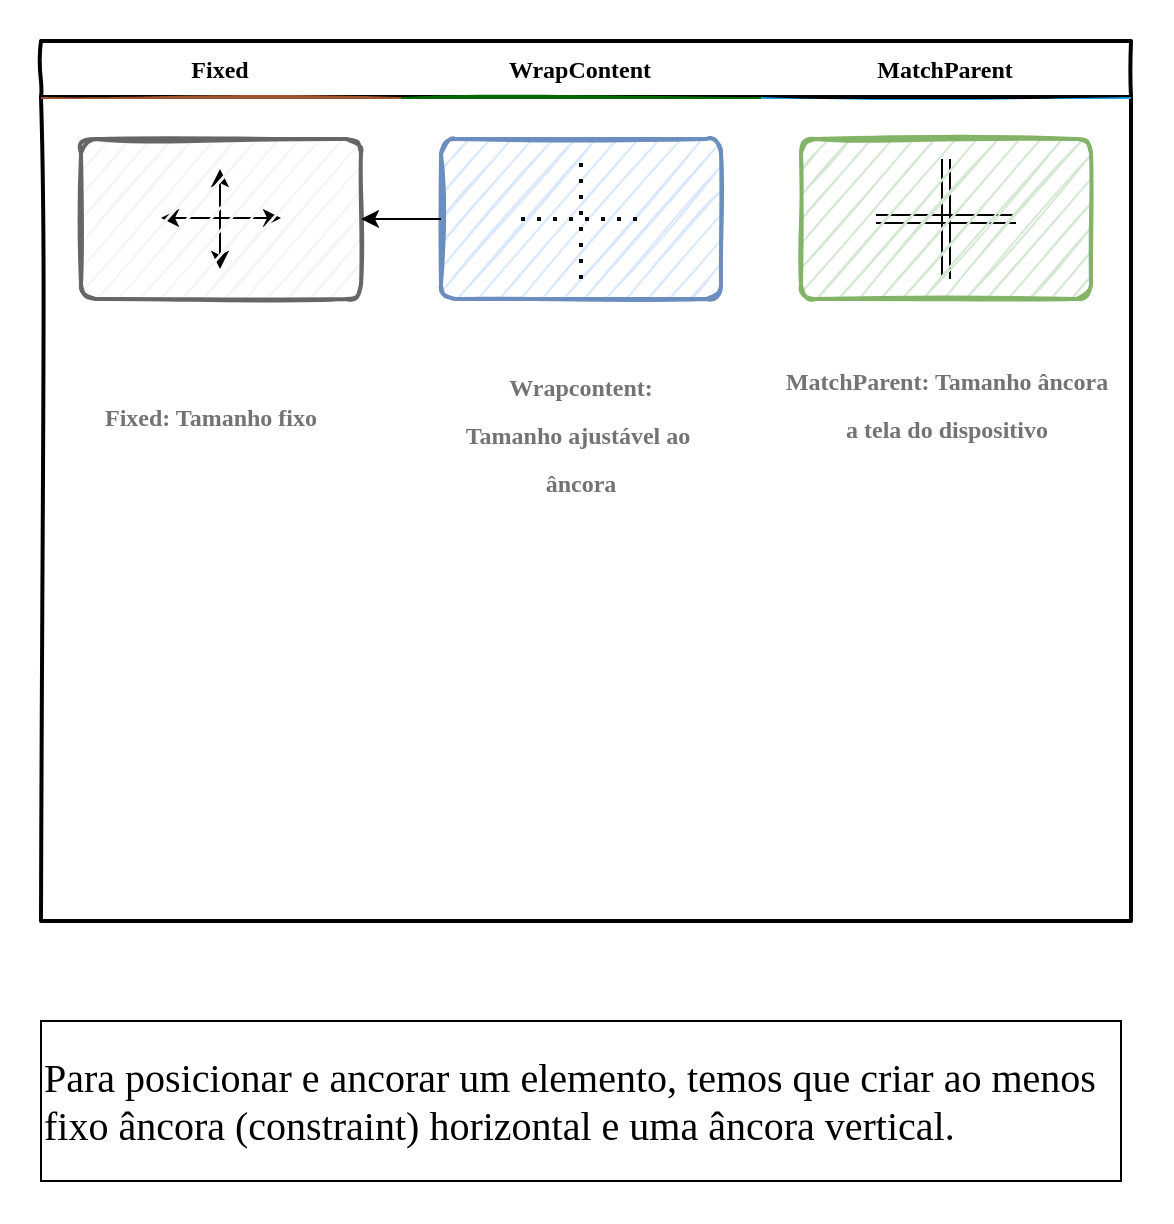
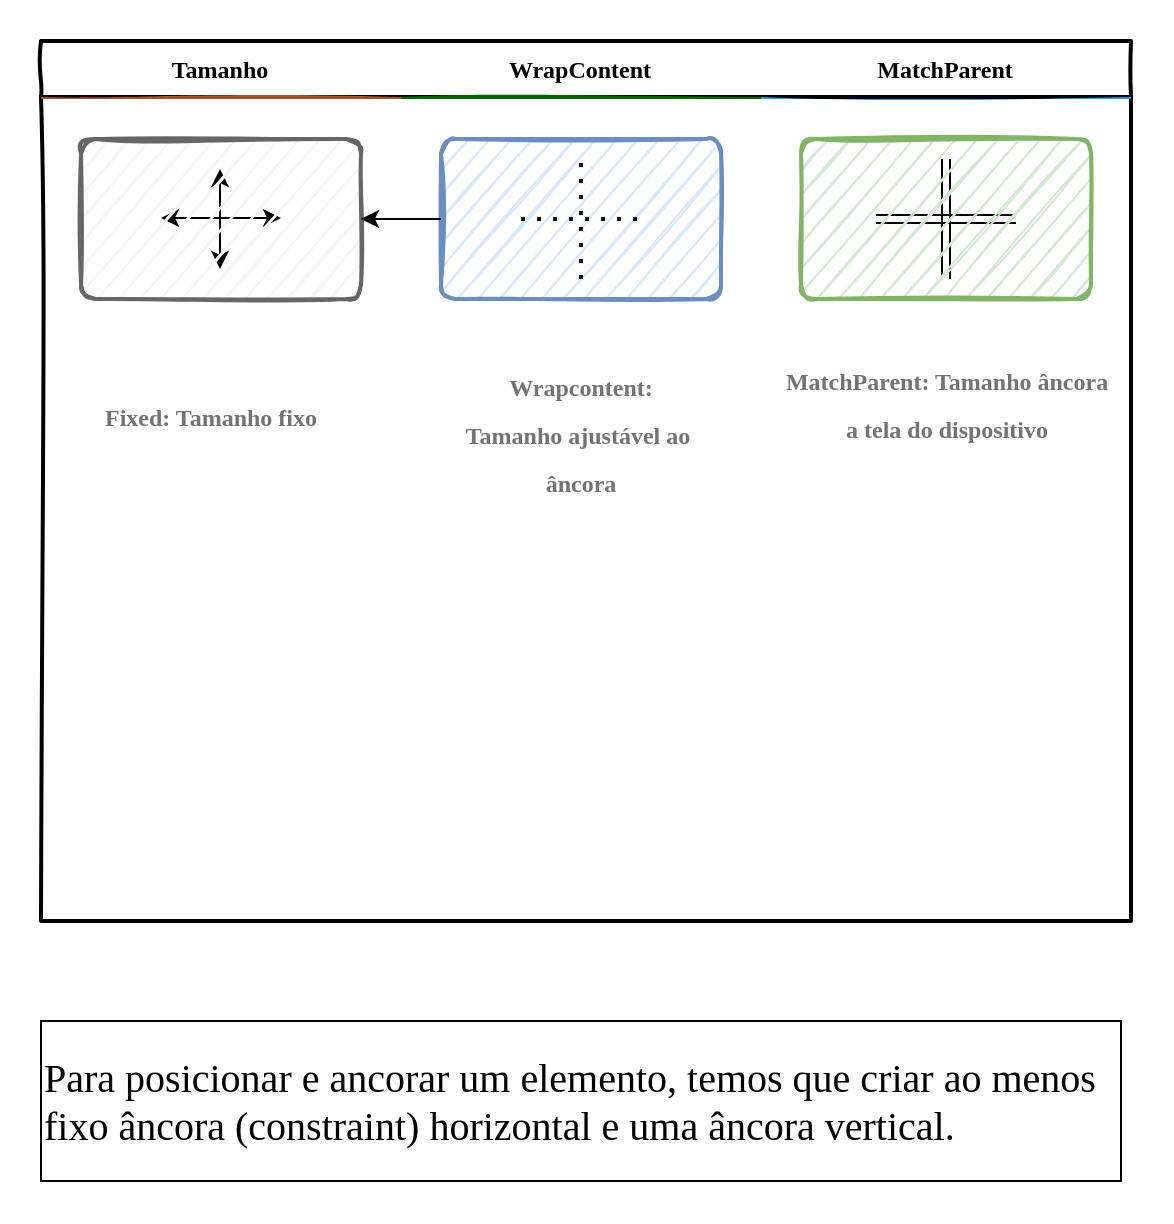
  <mxCell id="0" />
  <mxCell id="1" parent="0" />
  <mxCell id="2" value="" style="swimlane;fontStyle=2;childLayout=stackLayout;horizontal=1;startSize=28;horizontalStack=1;resizeParent=1;resizeParentMax=0;resizeLast=0;collapsible=0;marginBottom=0;swimlaneFillColor=none;fontFamily=Permanent Marker;fontSize=16;points=[];verticalAlign=top;stackBorder=0;resizable=1;strokeWidth=2;sketch=1;disableMultiStroke=1;" parent="1" vertex="1"><mxGeometry x="20" y="20" width="545" height="440" as="geometry" /></mxCell>
- <mxCell id="3" value="Fixed" style="swimlane;strokeWidth=2;fontFamily=Permanent Marker;html=0;startSize=1;verticalAlign=bottom;spacingBottom=5;points=[];childLayout=stackLayout;stackBorder=20;stackSpacing=20;resizeLast=0;resizeParent=1;horizontalStack=0;collapsible=0;sketch=1;strokeColor=none;fillStyle=solid;fillColor=#A0522D;" parent="2" vertex="1"><mxGeometry y="28" width="180" height="412" as="geometry" /></mxCell>
+ <mxCell id="3" value="Tamanho" style="swimlane;strokeWidth=2;fontFamily=Permanent Marker;html=0;startSize=1;verticalAlign=bottom;spacingBottom=5;points=[];childLayout=stackLayout;stackBorder=20;stackSpacing=20;resizeLast=0;resizeParent=1;horizontalStack=0;collapsible=0;sketch=1;strokeColor=none;fillStyle=solid;fillColor=#A0522D;" parent="2" vertex="1"><mxGeometry y="28" width="180" height="412" as="geometry" /></mxCell>
  <mxCell id="4" value="" style="endArrow=classic;startArrow=classic;html=1;rounded=0;fontFamily=Georgia;fontSize=20;" edge="1" parent="3"><mxGeometry width="50" height="50" relative="1" as="geometry"><mxPoint x="60" y="60.5" as="sourcePoint" /><mxPoint x="120" y="60.5" as="targetPoint" /><Array as="points"><mxPoint x="110" y="60.5" /></Array></mxGeometry></mxCell>
  <mxCell id="5" value="" style="endArrow=classic;startArrow=classic;html=1;rounded=0;fontFamily=Georgia;fontSize=20;" edge="1" parent="3"><mxGeometry width="50" height="50" relative="1" as="geometry"><mxPoint x="89.5" y="36" as="sourcePoint" /><mxPoint x="89.5" y="86" as="targetPoint" /><Array as="points"><mxPoint x="89.5" y="76" /></Array></mxGeometry></mxCell>
  <mxCell id="6" value="" style="whiteSpace=wrap;html=1;strokeWidth=2;fontStyle=1;spacingTop=0;rounded=1;arcSize=9;points=[];sketch=1;fontFamily=Permanent Marker;hachureGap=8;fillWeight=1;fillColor=#f5f5f5;fontColor=#333333;strokeColor=#666666;" parent="3" vertex="1"><mxGeometry x="20" y="21" width="140" height="80" as="geometry" /></mxCell>
  <mxCell id="7" value="WrapContent" style="swimlane;strokeWidth=2;fontFamily=Permanent Marker;html=0;startSize=1;verticalAlign=bottom;spacingBottom=5;points=[];childLayout=stackLayout;stackBorder=20;stackSpacing=20;resizeLast=0;resizeParent=1;horizontalStack=0;collapsible=0;sketch=1;strokeColor=none;fillStyle=solid;fillColor=#006600;" parent="2" vertex="1"><mxGeometry x="180" y="28" width="180" height="412" as="geometry" /></mxCell>
  <mxCell id="8" value="" style="whiteSpace=wrap;html=1;strokeWidth=2;fillColor=#dae8fc;fontStyle=1;spacingTop=0;rounded=1;arcSize=9;points=[];sketch=1;fontFamily=Permanent Marker;hachureGap=8;fillWeight=1;strokeColor=#6c8ebf;" parent="7" vertex="1"><mxGeometry x="20" y="21" width="140" height="80" as="geometry" /></mxCell>
  <mxCell id="9" value="" style="endArrow=none;dashed=1;html=1;dashPattern=1 3;strokeWidth=2;rounded=0;fontFamily=Georgia;fontSize=20;fontColor=#D6D6D6;" edge="1" parent="7"><mxGeometry width="50" height="50" relative="1" as="geometry"><mxPoint x="90" y="91" as="sourcePoint" /><mxPoint x="90" y="31" as="targetPoint" /></mxGeometry></mxCell>
  <mxCell id="10" value="" style="endArrow=none;dashed=1;html=1;dashPattern=1 3;strokeWidth=2;rounded=0;fontFamily=Georgia;fontSize=20;fontColor=#D6D6D6;" edge="1" parent="7"><mxGeometry width="50" height="50" relative="1" as="geometry"><mxPoint x="60" y="61" as="sourcePoint" /><mxPoint x="120" y="61" as="targetPoint" /></mxGeometry></mxCell>
  <mxCell id="11" value="&lt;span style=&quot;color: rgb(115 , 115 , 115) ; font-family: &amp;#34;permanent marker&amp;#34; ; font-size: 12px ; font-weight: 700&quot;&gt;Wrapcontent:&lt;br&gt;Tamanho ajustável ao&amp;nbsp;&lt;br&gt;âncora&lt;br&gt;&lt;/span&gt;" style="text;html=1;align=center;verticalAlign=middle;resizable=0;points=[];autosize=1;strokeColor=none;fillColor=none;fontSize=20;fontFamily=Georgia;fontColor=#D6D6D6;" vertex="1" parent="7"><mxGeometry x="20" y="121" width="140" height="90" as="geometry" /></mxCell>
  <mxCell id="12" value="MatchParent" style="swimlane;strokeWidth=2;fontFamily=Permanent Marker;html=0;startSize=1;verticalAlign=bottom;spacingBottom=5;points=[];childLayout=stackLayout;stackBorder=20;stackSpacing=20;resizeLast=0;resizeParent=1;horizontalStack=0;collapsible=0;sketch=1;strokeColor=none;fillStyle=solid;fillColor=#1BA1E2;" parent="2" vertex="1"><mxGeometry x="360" y="28" width="185" height="412" as="geometry" /></mxCell>
  <mxCell id="13" value="" style="shape=link;html=1;rounded=0;fontFamily=Georgia;fontSize=20;fontColor=#D6D6D6;" edge="1" parent="12"><mxGeometry width="100" relative="1" as="geometry"><mxPoint x="92.5" y="91" as="sourcePoint" /><mxPoint x="92.5" y="31" as="targetPoint" /></mxGeometry></mxCell>
  <mxCell id="14" value="" style="shape=link;html=1;rounded=0;fontFamily=Georgia;fontSize=20;fontColor=#D6D6D6;" edge="1" parent="12"><mxGeometry width="100" relative="1" as="geometry"><mxPoint x="57.5" y="61" as="sourcePoint" /><mxPoint x="127.5" y="61" as="targetPoint" /></mxGeometry></mxCell>
  <mxCell id="15" value="" style="whiteSpace=wrap;html=1;strokeWidth=2;fillColor=#d5e8d4;fontStyle=1;spacingTop=0;rounded=1;arcSize=9;points=[];sketch=1;fontFamily=Permanent Marker;hachureGap=8;fillWeight=1;strokeColor=#82b366;" parent="12" vertex="1"><mxGeometry x="20" y="21" width="145" height="80" as="geometry" /></mxCell>
  <mxCell id="16" value="&lt;span style=&quot;color: rgb(115 , 115 , 115) ; font-family: &amp;#34;permanent marker&amp;#34; ; font-size: 12px ; font-weight: 700&quot;&gt;MatchParent: Tamanho âncora&lt;br&gt;a tela do dispositivo&lt;br&gt;&lt;/span&gt;" style="text;html=1;align=center;verticalAlign=middle;resizable=0;points=[];autosize=1;strokeColor=none;fillColor=none;fontSize=20;fontFamily=Georgia;fontColor=#D6D6D6;" vertex="1" parent="12"><mxGeometry x="20" y="121" width="145" height="60" as="geometry" /></mxCell>
  <mxCell id="17" value="" style="edgeStyle=orthogonalEdgeStyle;rounded=0;orthogonalLoop=1;jettySize=auto;html=1;fontFamily=Georgia;fontSize=20;fontColor=#D6D6D6;" edge="1" parent="2" source="8" target="6"><mxGeometry relative="1" as="geometry" /></mxCell>
  <mxCell id="18" value="&lt;font style=&quot;font-size: 20px&quot; face=&quot;Georgia&quot;&gt;Para posicionar e ancorar um elemento, temos que criar ao menos fixo âncora (constraint) horizontal e uma âncora vertical.&lt;/font&gt;" style="rounded=0;whiteSpace=wrap;html=1;align=left;" vertex="1" parent="1"><mxGeometry x="20" y="510" width="540" height="80" as="geometry" /></mxCell>
  <mxCell id="19" value="&lt;span style=&quot;color: rgb(115 , 115 , 115) ; font-family: &amp;#34;permanent marker&amp;#34; ; font-size: 12px ; font-weight: 700&quot;&gt;Fixed: Tamanho fixo&lt;/span&gt;" style="text;html=1;align=center;verticalAlign=middle;resizable=0;points=[];autosize=1;strokeColor=none;fillColor=none;fontSize=20;fontFamily=Georgia;fontColor=#D6D6D6;" vertex="1" parent="1"><mxGeometry x="45" y="190" width="120" height="30" as="geometry" /></mxCell>
